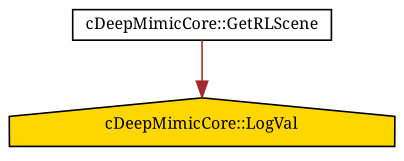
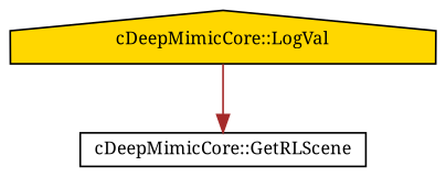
  digraph {
    rankdir=TB
    fontname="Noto Serif"
    node [color=black fontname="Noto Serif" fontsize=10 style=filled]
    n1 [fillcolor=gold fontcolor=black height=0.2 label="cDeepMimicCore::LogVal" shape=house width=0.4]
    n2 [fillcolor=white height=0.2 label="cDeepMimicCore::GetRLScene" shape=box width=0.4]
-   n2 -> n1 [color=brown fontname="Noto Serif" fontsize=10 labelfontname=Helvetica labelfontsize=10 style=solid]
+   n1 -> n2 [color=brown fontname="Noto Serif" fontsize=10 labelfontname=Helvetica labelfontsize=10 style=solid]
  }
